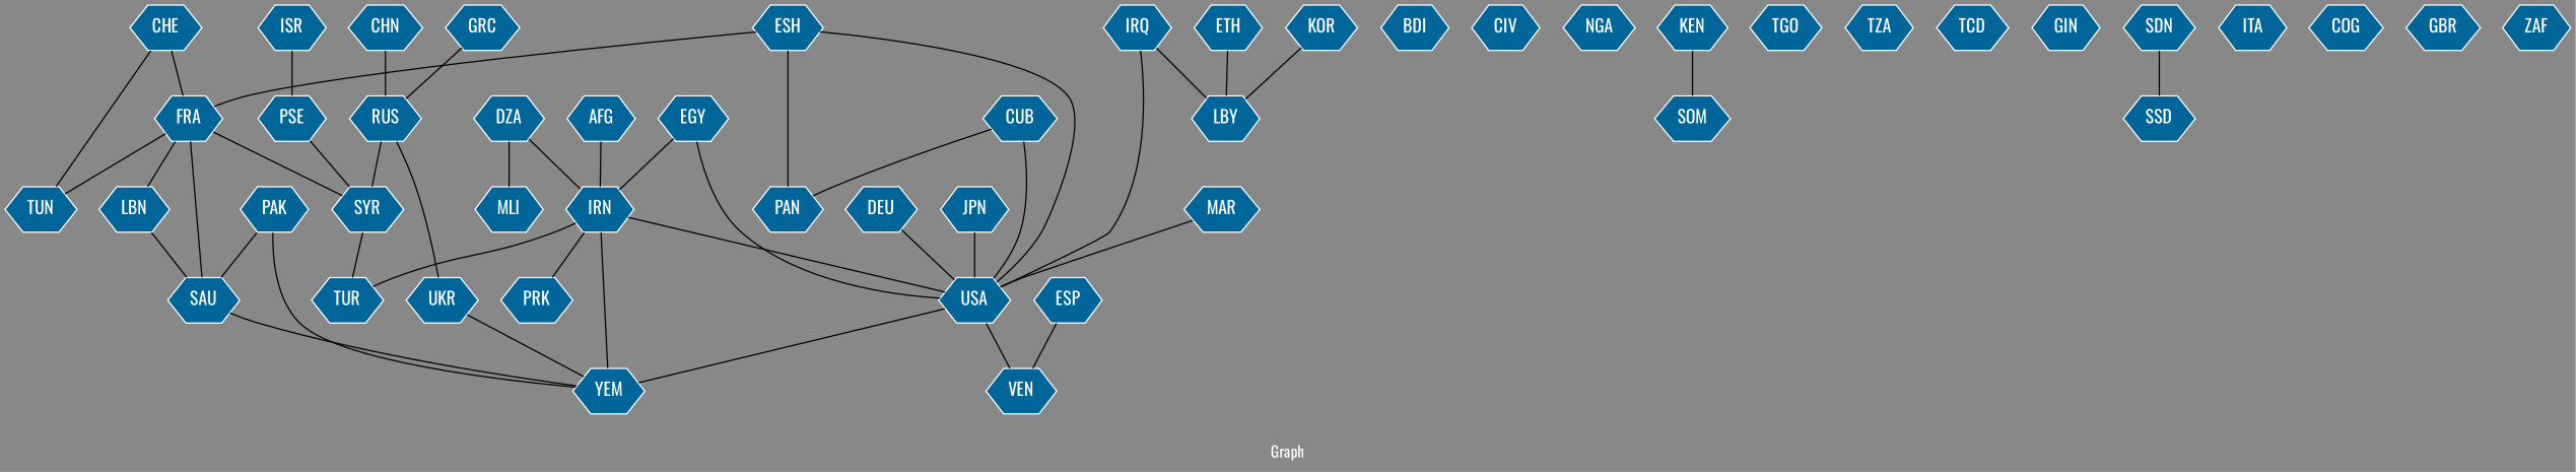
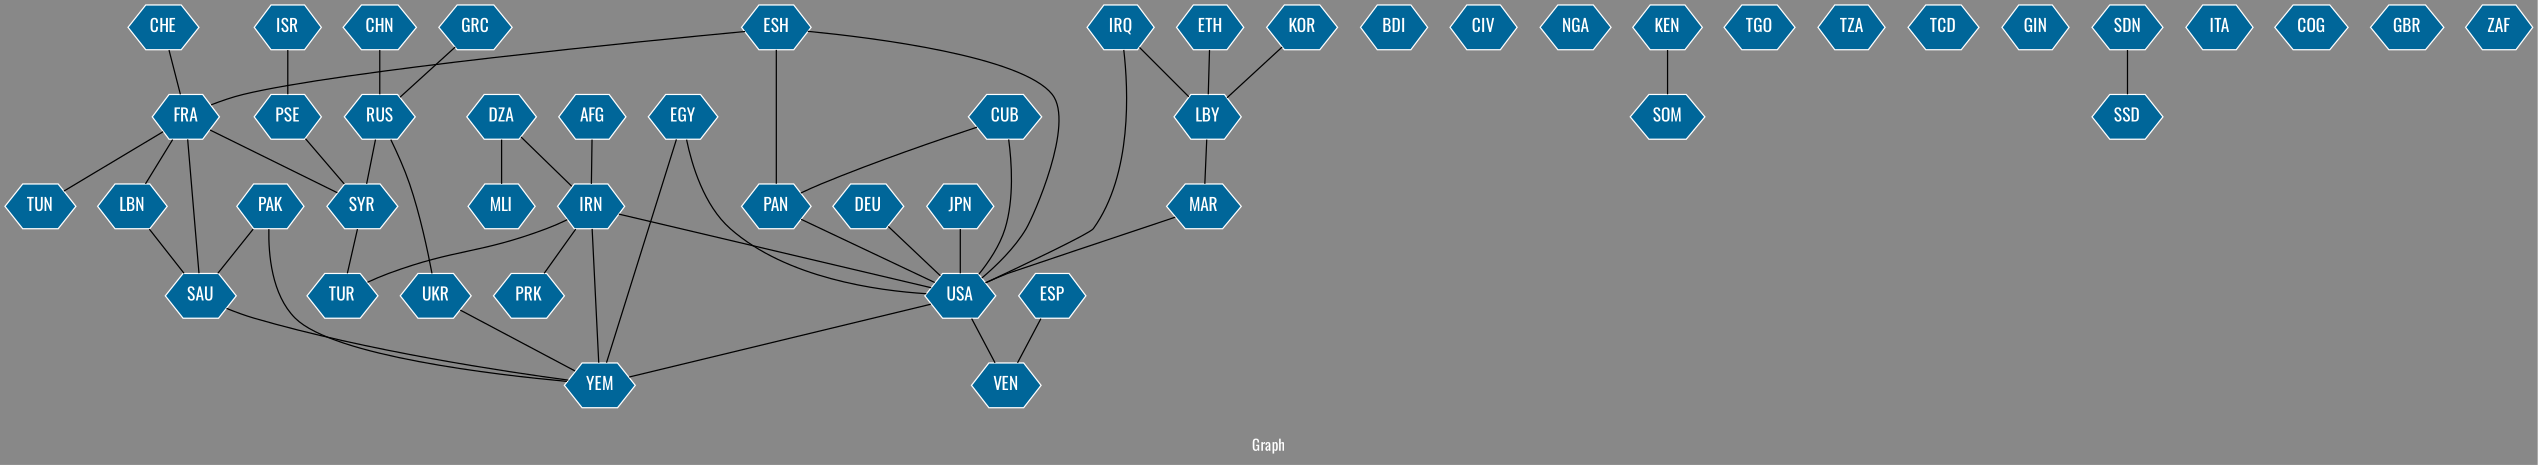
  graph {
    bgcolor="#888888"
    fontcolor=white
    fontname=Oswald
    fontsize=12
    label="Graph"
    node [color=white fillcolor="#006699" fontcolor=white fontname=Oswald shape=hexagon style=filled]
    edge [arrowhead=open color=black fontcolor=white fontname=Oswald fontsize=12 weight=1]
    n1 [label=CUB]
    n2 [label=USA]
    n3 [label=PAN]
    n4 [label=YEM]
    n5 [label=VEN]
    n6 [label=SYR]
    n7 [label=TUR]
    n8 [label=IRQ]
    n9 [label=LBY]
    n10 [label=MAR]
    n11 [label=MLI]
    n12 [label=ISR]
    n13 [label=PSE]
    n14 [label=BDI]
    n15 [label=DZA]
    n16 [label=IRN]
    n17 [label=PRK]
    n18 [label=ESP]
    n19 [label=CIV]
    n20 [label=EGY]
    n21 [label=NGA]
    n22 [label=FRA]
    n23 [label=TUN]
    n24 [label=SAU]
    n25 [label=LBN]
    n26 [label=ESH]
    n27 [label=SOM]
    n28 [label=TGO]
    n29 [label=UKR]
    n30 [label=KEN]
    n31 [label=CHE]
    n32 [label=PAK]
    n33 [label=DEU]
    n34 [label=RUS]
    n35 [label=GRC]
    n36 [label=CHN]
    n37 [label=TZA]
    n38 [label=JPN]
    n39 [label=TCD]
    n40 [label=GIN]
    n41 [label=SDN]
    n42 [label=SSD]
    n43 [label=ITA]
    n44 [label=ETH]
    n45 [label=AFG]
    n46 [label=COG]
    n47 [label=GBR]
    n48 [label=ZAF]
    n49 [label=KOR]
    n1 -- n2 [weight=5]
    n1 -- n3 [weight=2]
    n2 -- n4
    n2 -- n5
+   n3 -- n2 [weight=2]
    n6 -- n7 [weight=2]
    n8 -- n2
    n8 -- n9
+   n9 -- n10
    n10 -- n2
    n12 -- n13 [weight=5]
    n13 -- n6
    n15 -- n11 [weight=2]
    n15 -- n16 [weight=2]
    n16 -- n2 [weight=3]
    n16 -- n4 [weight=5]
    n16 -- n7 [weight=2]
    n16 -- n17
    n18 -- n5
    n20 -- n2
-   n20 -- n16
+   n20 -- n4
    n22 -- n6
    n22 -- n23
    n22 -- n24
    n22 -- n25
    n24 -- n4
    n25 -- n24
    n26 -- n2
    n26 -- n3
    n26 -- n22
    n29 -- n4 [weight=2]
    n30 -- n27
    n31 -- n22
-   n31 -- n23
    n32 -- n4 [weight=2]
    n32 -- n24
    n33 -- n2
    n34 -- n6 [weight=2]
    n34 -- n29
    n35 -- n34
    n36 -- n34
    n38 -- n2
    n41 -- n42
    n44 -- n9
    n45 -- n16
    n49 -- n9
  }
